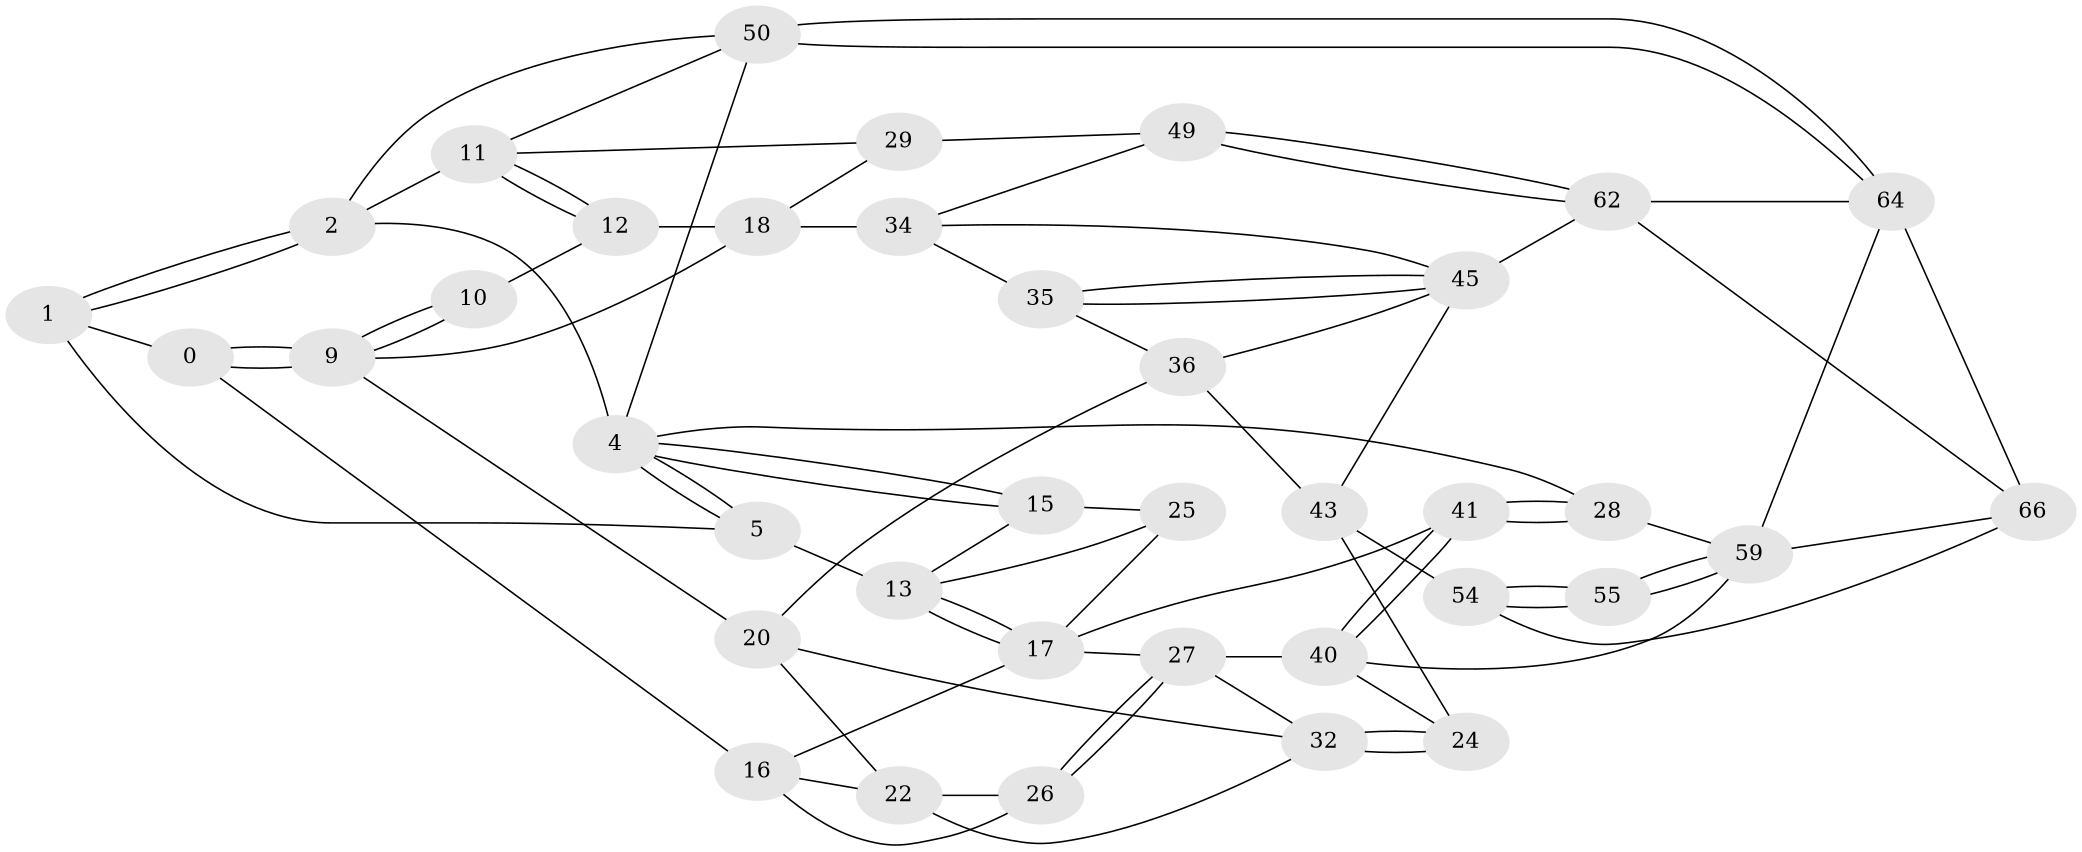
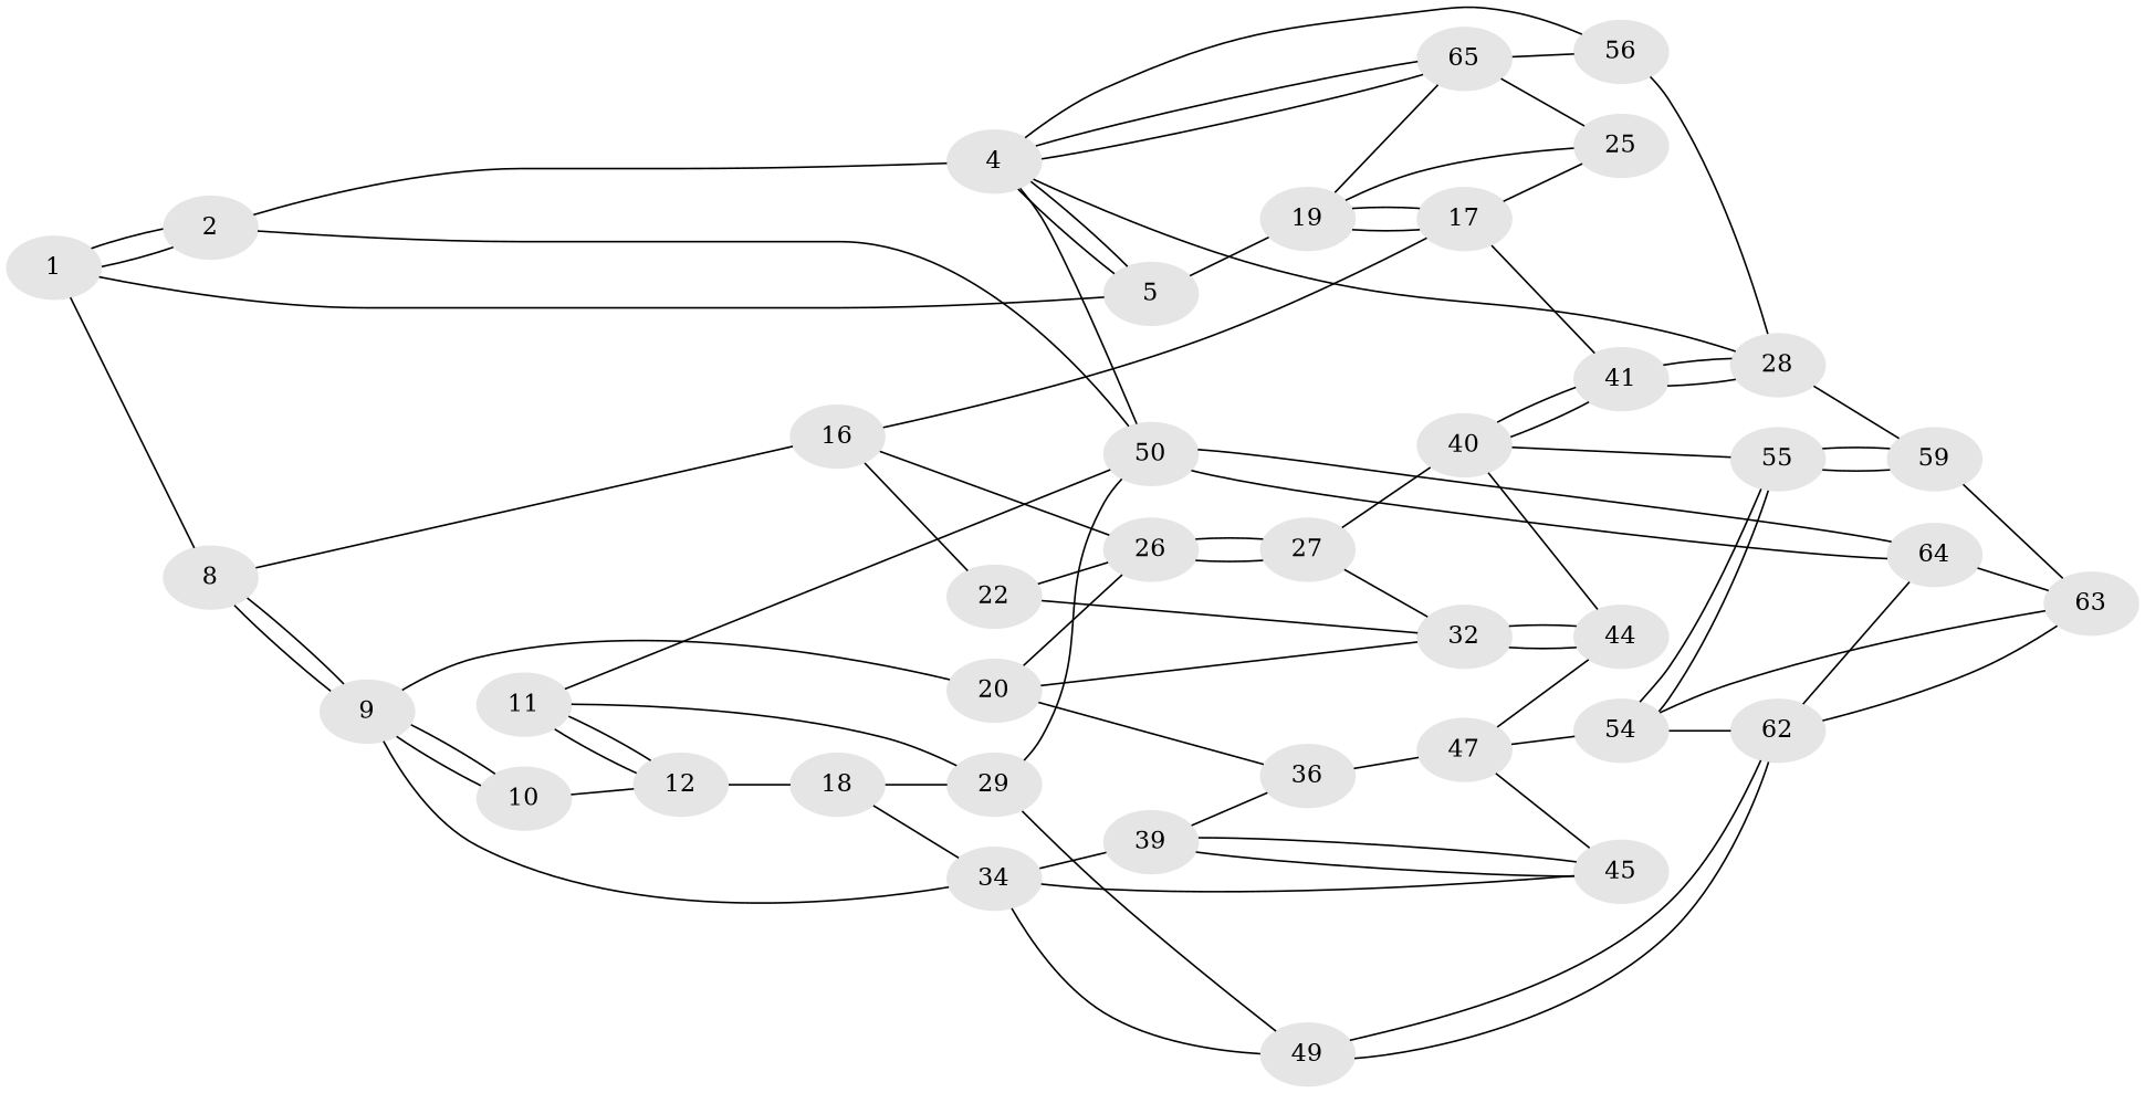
  graph {
    rankdir=LR
    node [color=gray90 style=filled]
    1 [super="+6"]
    2 [super="+3"]
    5 [super="+7"]
-   8 [label=0]
+   8
    4 [super="+57"]
    11 [super="+28"]
    50 [super="+51"]
-   13 [super="+14"]
+   13 [super="+14" label=19]
    9 [super="+19"]
    16 [super="+23"]
-   15 [super="+38"]
+   15 [super="+38" label=65]
+   56
    n13 [label=28 super="+61"]
    12
    29 [super="+48"]
    64 [super="+68"]
    25 [super="+37"]
    59 [super="+60"]
    17 [super="+24"]
    10
    18 [super="+30"]
    20 [super="+21"]
    22 [super="+31"]
    26
    34 [super="+46"]
    32 [super="+33"]
    36 [super="+42"]
    49
    27 [super="+39"]
    41
    40 [super="+52"]
-   35
+   35 [label=39]
    45 [super="+47"]
-   44 [label=24]
-   43 [super="+53"]
+   44
+   43 [super="+53" label=47]
    55
    62 [super="+65"]
    54 [super="+63"]
-   66 [super="+67"]
+   66 [super="+67" label=63]
    1 -- 2
    1 -- 2
    1 -- 5
    1 -- 8
    2 -- 4
-   2 -- 11
    2 -- 50
    5 -- 13
    8 -- 9
    8 -- 9
    8 -- 16
    4 -- 5
    4 -- 5
    4 -- 50
    4 -- 15
    4 -- 15
+   4 -- 56
    4 -- n13
    11 -- 50
    11 -- 12
    11 -- 12
    11 -- 29
    50 -- 64
    50 -- 64
    13 -- 15
    13 -- 25
    13 -- 17
    13 -- 17
    9 -- 10
    9 -- 10
-   9 -- 18
+   9 -- 34
    9 -- 20
    16 -- 17
    16 -- 22
    16 -- 26
+   15 -- 56
    15 -- 25
+   56 -- n13
    n13 -- 59
    12 -- 18
+   29 -- 50
    29 -- 49
    64 -- 66
-   59 -- 64
    59 -- 66
    17 -- 25
-   17 -- 27
    17 -- 41
    10 -- 12
    18 -- 29
    18 -- 34
-   20 -- 22
+   20 -- 26
    20 -- 32
    20 -- 36
    22 -- 26
    22 -- 32
    26 -- 27
    26 -- 27
    34 -- 49
    34 -- 35
    34 -- 45
    32 -- 44
    32 -- 44
-   36 -- 45
    36 -- 43
    49 -- 62
    49 -- 62
    27 -- 32
    27 -- 40
    41 -- n13
    41 -- n13
    40 -- 41
    40 -- 41
    40 -- 44
-   40 -- 59
+   40 -- 55
    35 -- 36
    35 -- 45
    35 -- 45
    43 -- 45
    43 -- 44
    43 -- 54
    55 -- 59
    55 -- 59
    62 -- 64
    62 -- 66
    54 -- 55
    54 -- 55
-   45 -- 62
+   54 -- 62
    54 -- 66
  }
